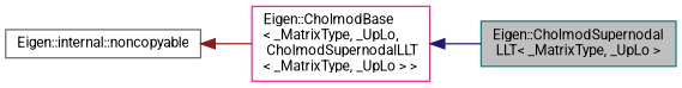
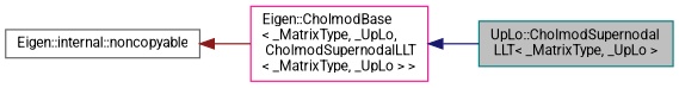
  digraph {
    rankdir=LR
    fontname=Roboto
    node [fillcolor=white fontname=Roboto fontsize=10 shape=record style=filled]
    edge [dir=back fontname=Roboto fontsize=10 labelfontname=Helvetica labelfontsize=10 style=solid]
-   n1 [color=teal fillcolor=grey75 fontcolor=black height=0.2 label="Eigen::CholmodSupernodal\lLLT\< _MatrixType, _UpLo \>" width=0.4]
+   n1 [color=teal fillcolor=grey75 fontcolor=black height=0.2 label="UpLo::CholmodSupernodal\lLLT\< _MatrixType, _UpLo \>" width=0.4]
    n2 [color=deeppink height=0.2 label="Eigen::CholmodBase\l\< _MatrixType, _UpLo,\l CholmodSupernodalLLT\l\< _MatrixType, _UpLo \> \>" width=0.4]
    n3 [color=gray40 height=0.2 label="Eigen::internal::noncopyable" width=0.4]
    n2 -> n1 [color=midnightblue]
    n3 -> n2 [color=firebrick4]
  }
